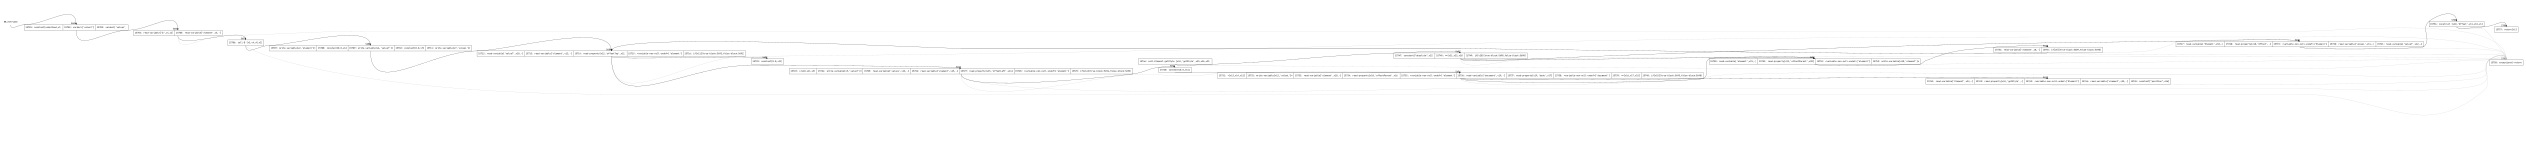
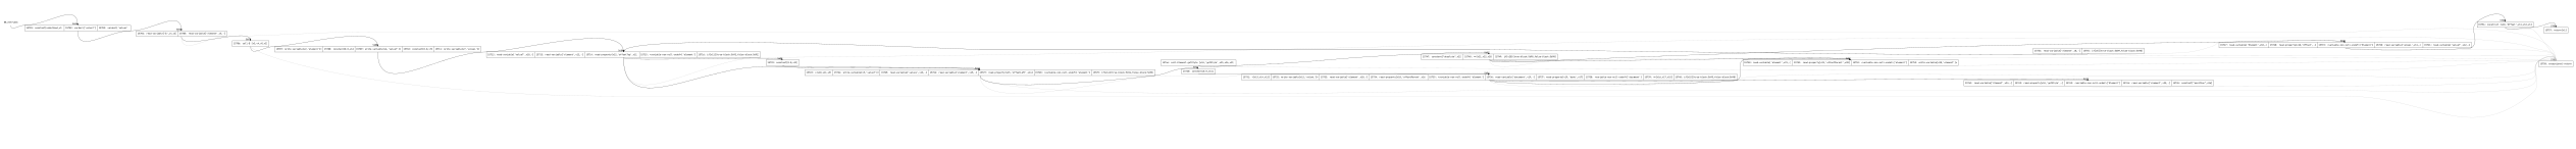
  digraph {
    fontname="JetBrains Mono"
    rankdir=LR
    node [fontname="JetBrains Mono" shape=record]
    edge [fontname="JetBrains Mono" headport=n tailport=s]
    n1 [label=BB_entry646 shape=none]
    n2 [label="{15701: constant[undefined,v1]|15702: vardecl['valueT']|15703: vardecl['valueL']}"]
    n3 [label="{15704: read-variable['$',v4,v3]|15705: read-variable['element',v5,-]}"]
    n4 [label="{15706: call-$ [v3,v4,v5,v2]}"]
    n5 [label="{15758: exceptional-return}"]
    n6 [label="{15707: write-variable[v2,'element']*|15708: constant[0.0,v6]|15709: write-variable[v6,'valueT']*|15710: constant[0.0,v7]|15711: write-variable[v7,'valueL']*}"]
    n7 [label="{15712: read-variable['valueT',v10,-]|15713: read-variable['element',v12,-]|15714: read-property[v12,'offsetTop',v11]|15715: \<variable-non-null-undef\>['element']|15716: if[v11](true-block:5692,false-block:5691)}"]
    n8 [label="{15723: +[v10,v11,v9]|15724: write-variable[v9,'valueT']*|15725: read-variable['valueL',v13,-]|15726: read-variable['element',v15,-]|15727: read-property[v15,'offsetLeft',v14]|15728: \<variable-non-null-undef\>['element']|15729: if[v14](true-block:5694,false-block:5693)}"]
    n9 [label="{15722: constant[0.0,v11]}"]
    n10 [label="{15731: +[v13,v14,v12]|15732: write-variable[v12,'valueL']*|15733: read-variable['element',v18,-]|15734: read-property[v18,'offsetParent',v16]|15735: \<variable-non-null-undef\>['element']|15736: read-variable['document',v19,-]|15737: read-property[v19,'body',v17]|15738: \<variable-non-null-undef\>['document']|15739: ==[v16,v17,v15]|15740: if[v15](true-block:5695,false-block:5698)}"]
    n11 [label="{15730: constant[0.0,v14]}"]
    n12 [label="{15741: read-variable['Element',v24,-]|15742: read-property[v24,'getStyle',-]|15743: \<variable-non-null-undef\>['Element']|15744: read-variable['element',v25,-]|15745: constant[\"position\",v26]}"]
    n13 [label="{15750: read-variable['element',v21,-]|15751: read-property[v21,'offsetParent',v20]|15752: \<variable-non-null-undef\>['element']|15753: write-variable[v20,'element']*}"]
    n14 [label="{15717: read-variable['Element',v10,-]|15718: read-property[v10,'Offset',-]|15719: \<variable-non-null-undef\>['Element']|15720: read-variable['valueL',v11,-]|15721: read-variable['valueT',v12,-]}"]
    n15 [label="{15756: construct [v10,'Offset',v11,v12,v1]}"]
    n16 [label="{15757: return[v1]}"]
    n17 [label="{15754: read-variable['element',v8,-]|15755: if[v8](true-block:5689,false-block:5690)}"]
    n18 [label="{15746: call-Element.getStyle [v24,'getStyle',v25,v26,v21]}"]
    n19 [label="{15747: constant[\"absolute\",v22]|15748: ==[v21,v22,v20]|15749: if[v20](true-block:5690,false-block:5698)}"]
    n1 -> n2 [headlabel="    5685"]
    n2 -> n3 [headlabel="      5686"]
    n3 -> n4 [headlabel="      5687"]
    n3 -> n5 [color=gray headlabel="      5702"]
    n4 -> n5 [color=gray]
    n4 -> n6 [headlabel="      5688"]
    n6 -> n7 [headlabel="      5689"]
    n7 -> n5 [color=gray]
    n7 -> n8 [headlabel="      5692"]
    n7 -> n9 [headlabel="      5691"]
    n8 -> n5 [color=gray]
    n8 -> n10 [color=gray headlabel="      5694"]
    n8 -> n11 [headlabel="      5693"]
+   n9 -> n8
    n10 -> n5 [color=gray]
    n10 -> n12 [headlabel="      5695"]
    n10 -> n13 [headlabel="      5698"]
    n11 -> n10
    n12 -> n5 [color=gray]
    n13 -> n5 [color=gray]
-   n13 -> n17 [headlabel="      5699"]
    n14 -> n5 [color=gray]
    n14 -> n15 [headlabel="      5700"]
    n15 -> n5 [color=gray]
    n15 -> n16 [headlabel="      5701"]
    n17 -> n5 [color=gray]
    n17 -> n7
    n17 -> n14 [color=gray]
    n18 -> n5 [color=gray]
    n18 -> n19 [headlabel="      5697"]
    n19 -> n5 [color=gray]
    n19 -> n13
    n19 -> n14 [headlabel="      5690"]
  }
